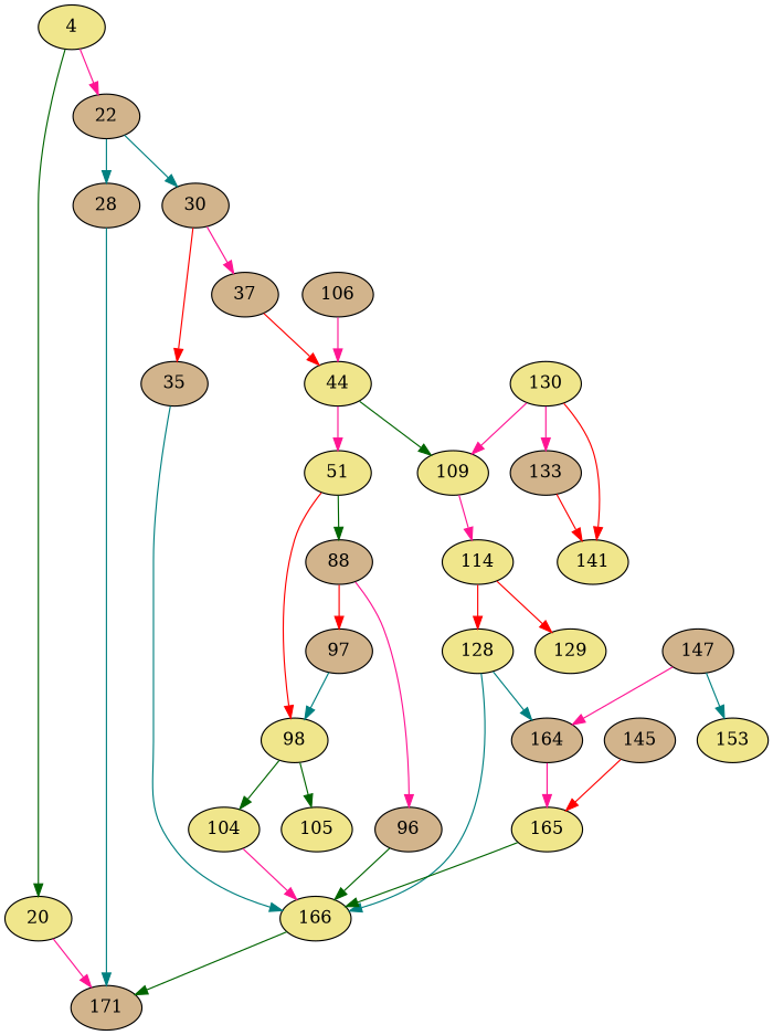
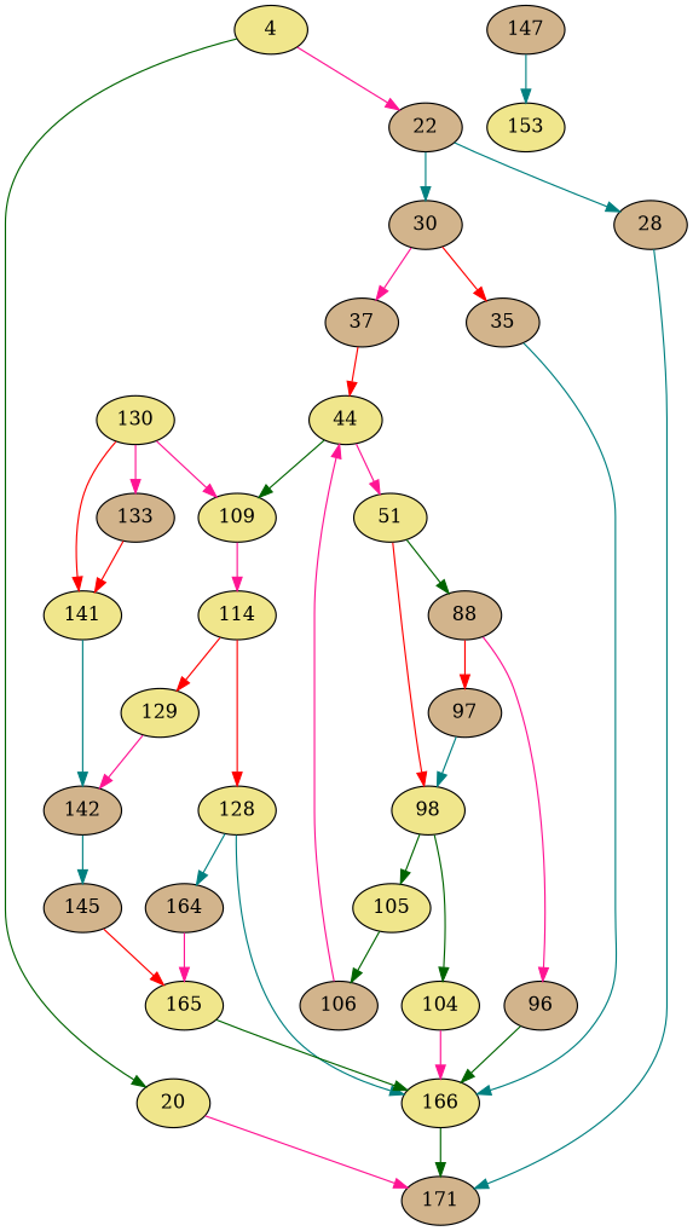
  strict digraph {
    node [fillcolor=khaki style=filled]
    edge [color=deeppink]
    4 [entry=true]
    20
    22 [fillcolor=tan]
    171 [fillcolor=tan]
    28 [fillcolor=tan]
    30 [fillcolor=tan]
    35 [fillcolor=tan]
    37 [fillcolor=tan]
    166
    44
    51
    109
    98
    88 [fillcolor=tan]
    114
    104
    105
    96 [fillcolor=tan]
    97 [fillcolor=tan]
    130
    133 [fillcolor=tan]
    141
    128
    129
    106 [fillcolor=tan]
+   142 [fillcolor=tan]
    164 [fillcolor=tan]
    145 [fillcolor=tan]
    165
    147 [fillcolor=tan]
    153
    4 -> 20 [color=darkgreen cond=true]
    4 -> 22 [cond=false]
    20 -> 171
    22 -> 28 [color=teal cond=true]
    22 -> 30 [color=teal cond=false]
    28 -> 171 [color=teal]
    30 -> 35 [color=red cond=true]
    30 -> 37 [cond=false]
    35 -> 166 [color=teal]
    37 -> 44 [color=red]
    166 -> 171 [color=darkgreen]
    44 -> 51 [cond=true]
    44 -> 109 [color=darkgreen cond=false]
    51 -> 98 [color=red cond=true]
    51 -> 88 [color=darkgreen cond=false]
    109 -> 114 [cond=false]
    98 -> 104 [color=darkgreen cond=true]
    98 -> 105 [color=darkgreen cond=false]
    88 -> 96 [cond=true]
    88 -> 97 [color=red cond=false]
    114 -> 128 [color=red cond=true]
    114 -> 129 [color=red cond=false]
    104 -> 166
+   105 -> 106 [color=darkgreen]
    96 -> 166 [color=darkgreen]
    97 -> 98 [color=teal]
    130 -> 109 [cond=true]
    130 -> 133 [cond=true]
    130 -> 141 [color=red cond=false]
    133 -> 141 [color=red]
+   141 -> 142 [color=teal]
    128 -> 166 [color=teal]
    128 -> 164 [color=teal]
+   129 -> 142
    106 -> 44
+   142 -> 145 [color=teal cond=true]
    164 -> 165
    145 -> 165 [color=red]
    165 -> 166 [color=darkgreen]
-   147 -> 164 [cond=false]
    147 -> 153 [color=teal cond=true]
  }
